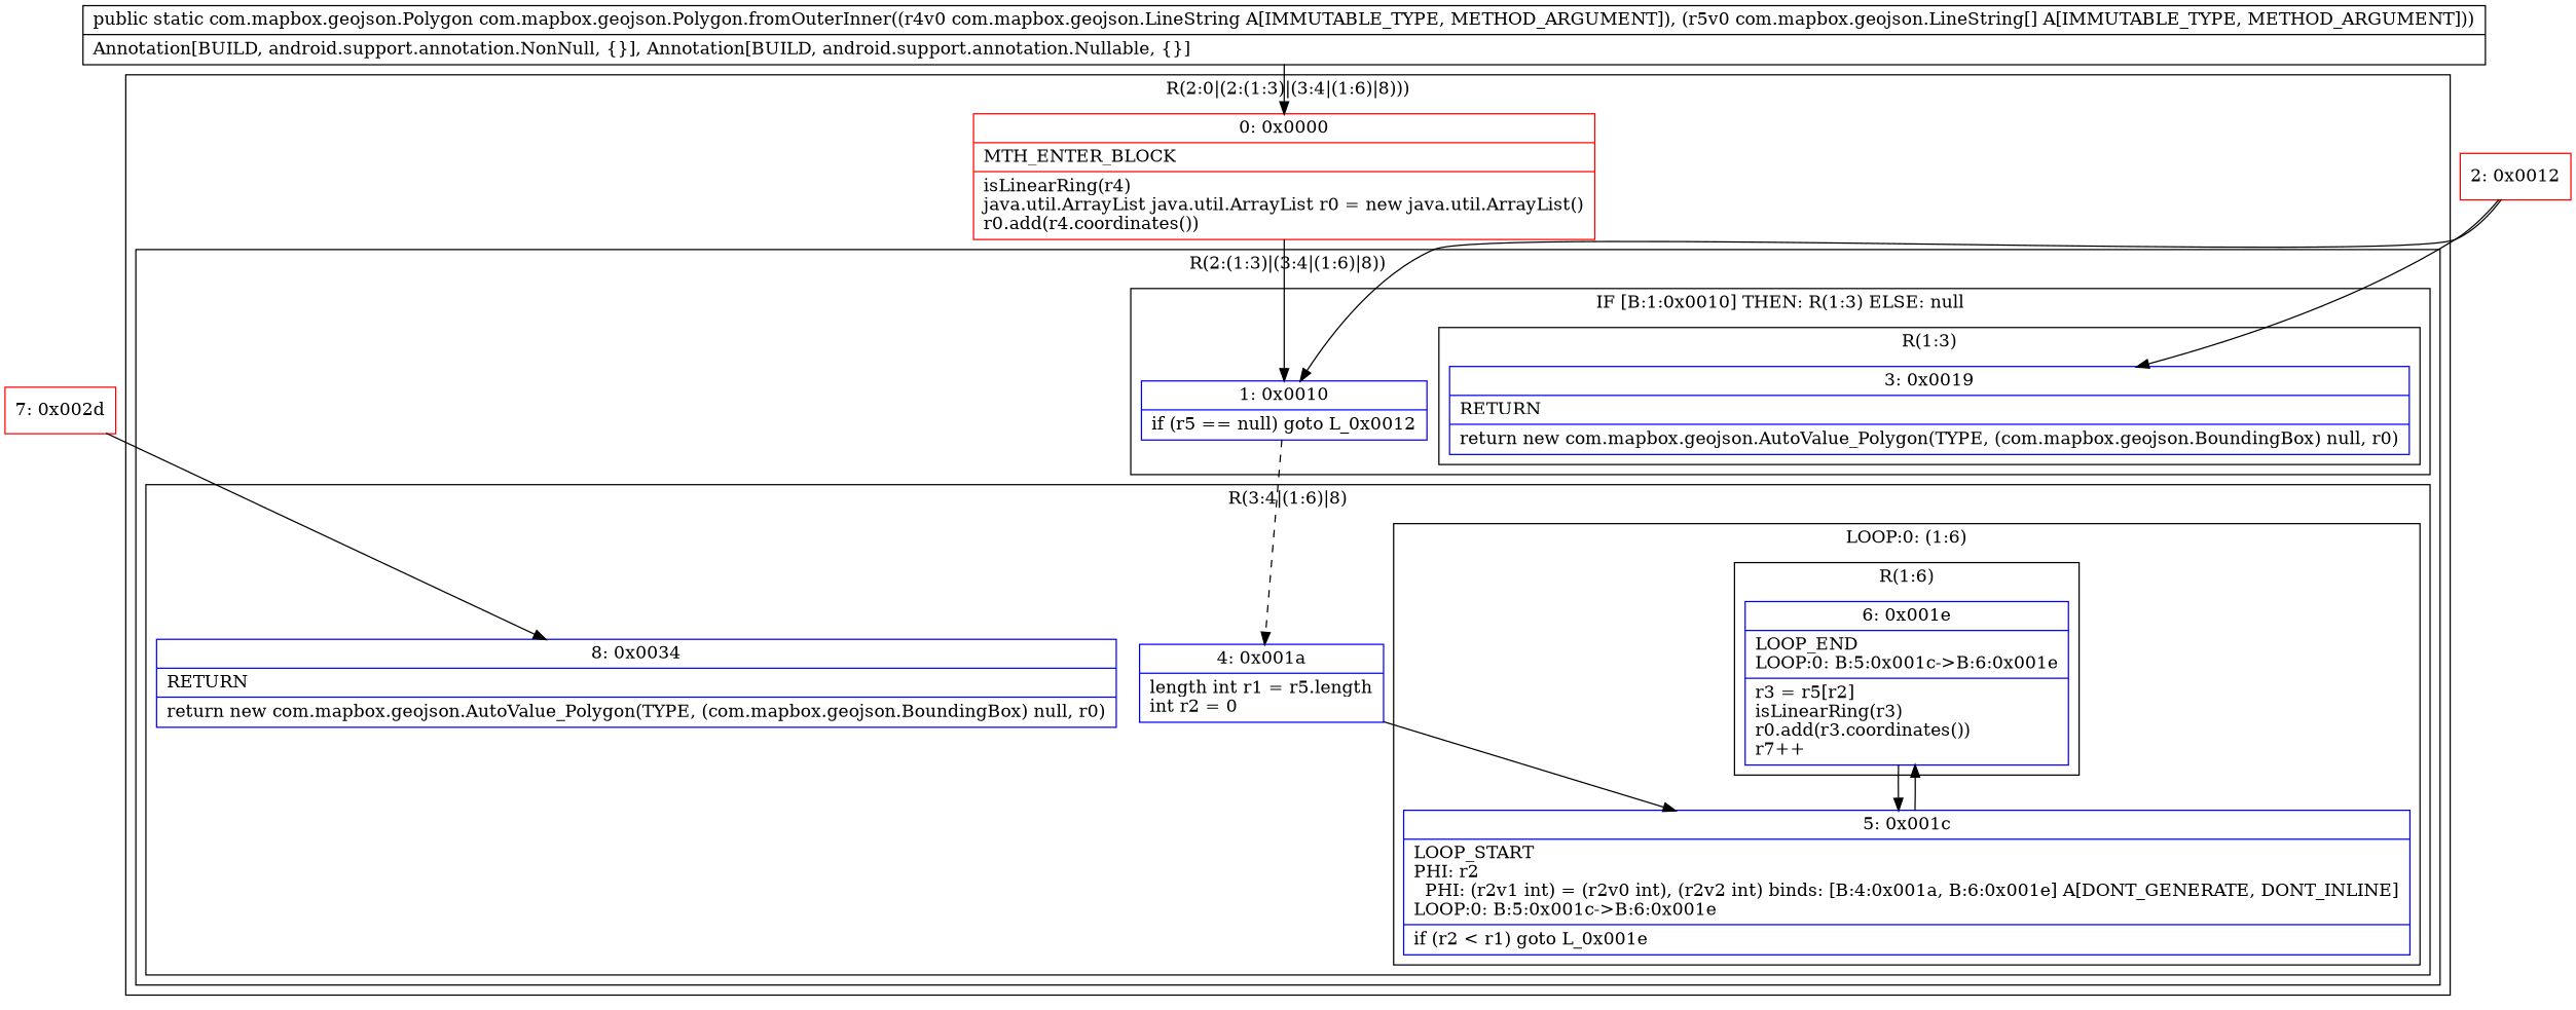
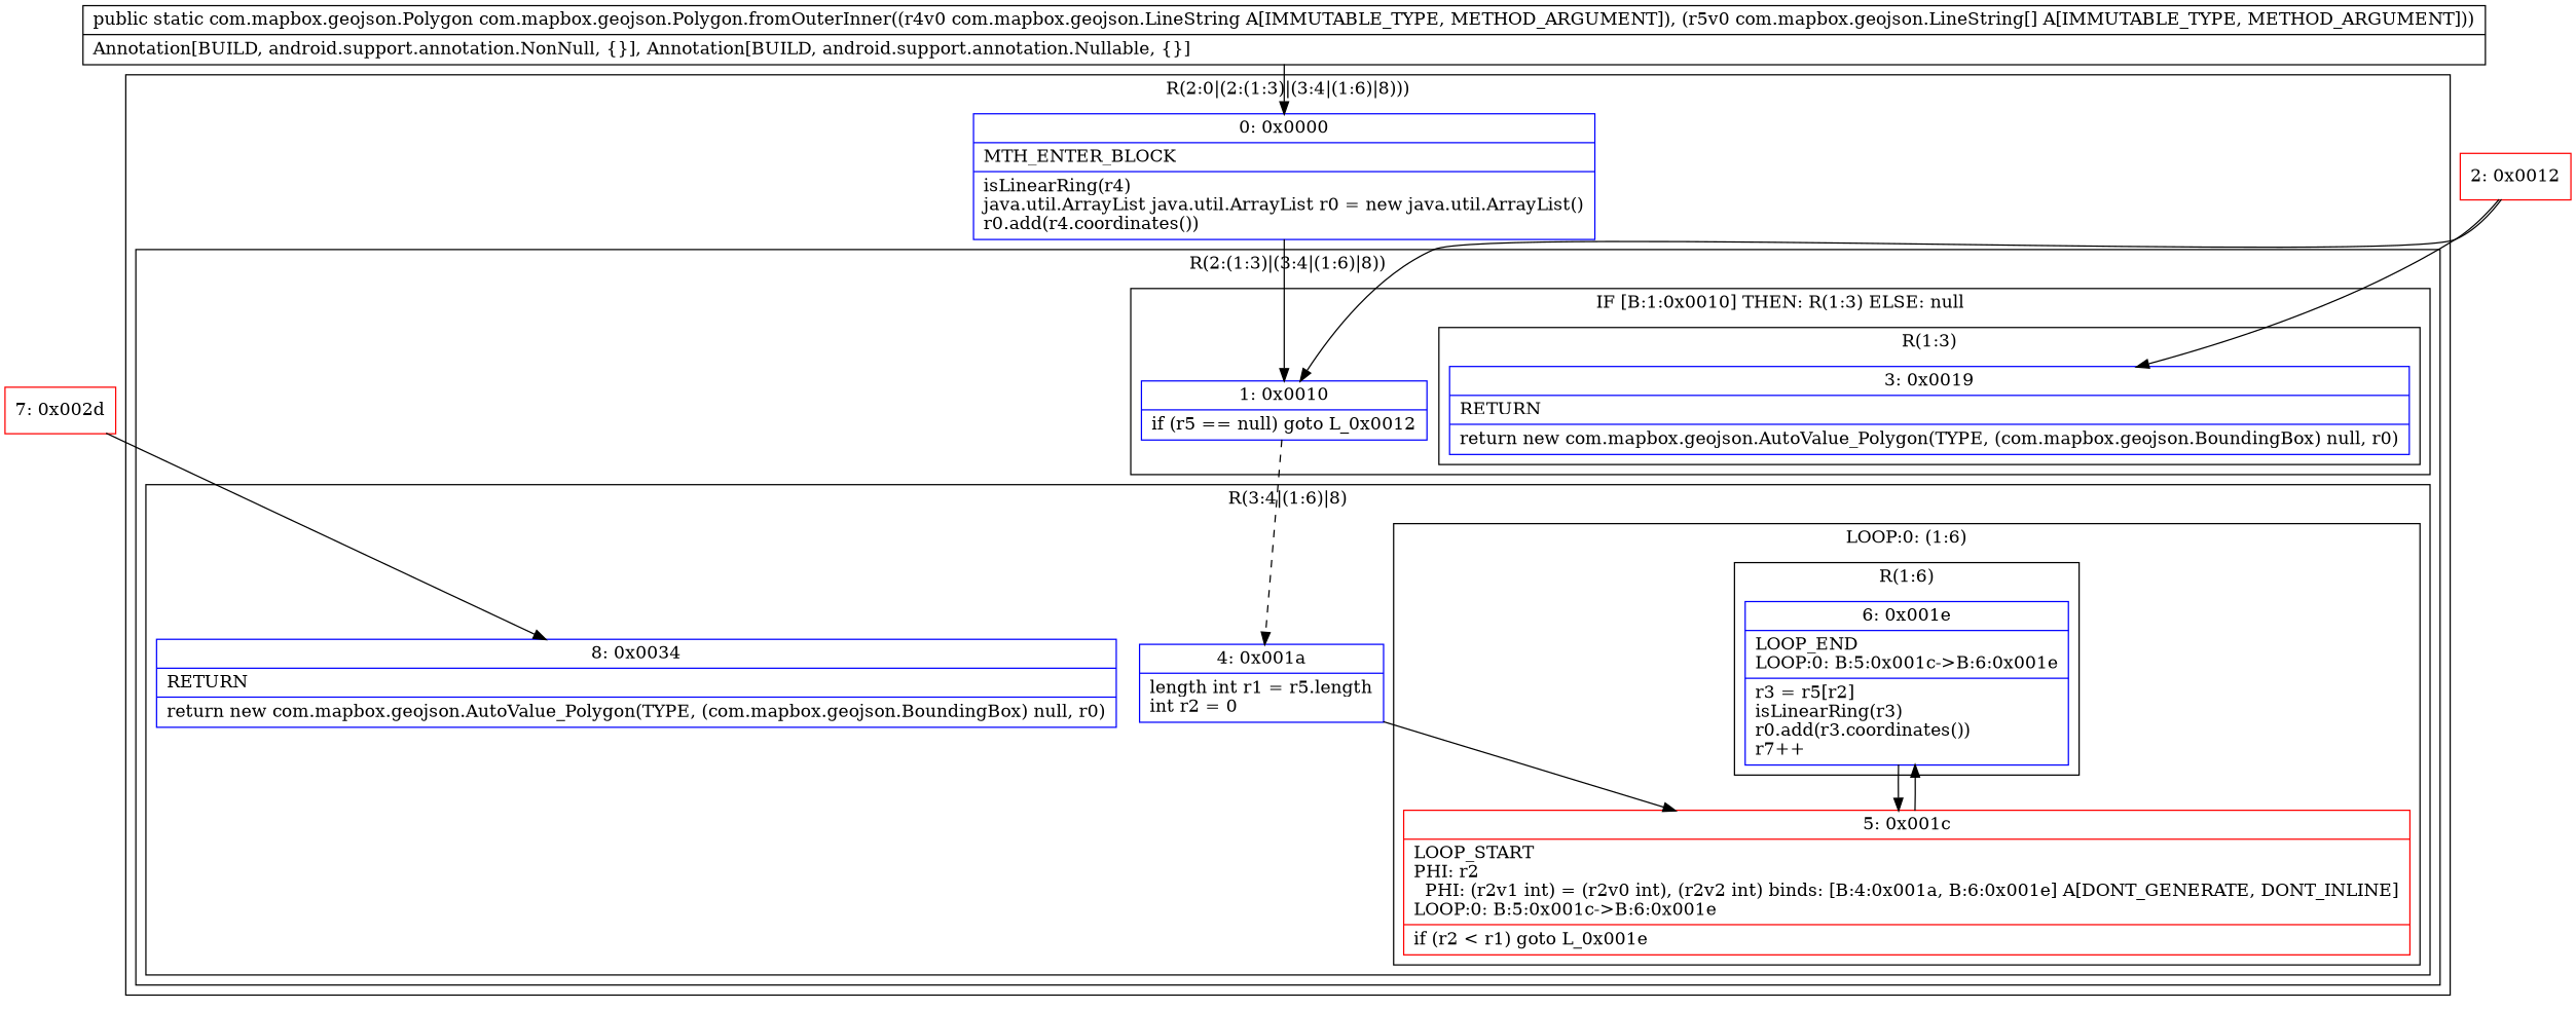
  digraph {
    node [color=blue shape=record]
    n1 [label="{3\:\ 0x0019|RETURN\l|return new com.mapbox.geojson.AutoValue_Polygon(TYPE, (com.mapbox.geojson.BoundingBox) null, r0)\l}"]
    n2 [label="{1\:\ 0x0010|if (r5 == null) goto L_0x0012\l}"]
    n3 [label="{6\:\ 0x001e|LOOP_END\lLOOP:0: B:5:0x001c\-\>B:6:0x001e\l|r3 = r5[r2]\lisLinearRing(r3)\lr0.add(r3.coordinates())\lr7++\l}"]
-   n4 [label="{5\:\ 0x001c|LOOP_START\lPHI: r2 \l  PHI: (r2v1 int) = (r2v0 int), (r2v2 int) binds: [B:4:0x001a, B:6:0x001e] A[DONT_GENERATE, DONT_INLINE]\lLOOP:0: B:5:0x001c\-\>B:6:0x001e\l|if (r2 \< r1) goto L_0x001e\l}"]
+   n4 [color=red label="{5\:\ 0x001c|LOOP_START\lPHI: r2 \l  PHI: (r2v1 int) = (r2v0 int), (r2v2 int) binds: [B:4:0x001a, B:6:0x001e] A[DONT_GENERATE, DONT_INLINE]\lLOOP:0: B:5:0x001c\-\>B:6:0x001e\l|if (r2 \< r1) goto L_0x001e\l}"]
    n5 [label="{4\:\ 0x001a|length int r1 = r5.length\lint r2 = 0\l}"]
    n6 [label="{8\:\ 0x0034|RETURN\l|return new com.mapbox.geojson.AutoValue_Polygon(TYPE, (com.mapbox.geojson.BoundingBox) null, r0)\l}"]
-   n7 [color=red label="{0\:\ 0x0000|MTH_ENTER_BLOCK\l|isLinearRing(r4)\ljava.util.ArrayList java.util.ArrayList r0 = new java.util.ArrayList()\lr0.add(r4.coordinates())\l}"]
+   n7 [label="{0\:\ 0x0000|MTH_ENTER_BLOCK\l|isLinearRing(r4)\ljava.util.ArrayList java.util.ArrayList r0 = new java.util.ArrayList()\lr0.add(r4.coordinates())\l}"]
    n8 [color=red label="{2\:\ 0x0012}"]
    n9 [color=red label="{7\:\ 0x002d}"]
    n10 [label="{public static com.mapbox.geojson.Polygon com.mapbox.geojson.Polygon.fromOuterInner((r4v0 com.mapbox.geojson.LineString A[IMMUTABLE_TYPE, METHOD_ARGUMENT]), (r5v0 com.mapbox.geojson.LineString[] A[IMMUTABLE_TYPE, METHOD_ARGUMENT]))  | Annotation[BUILD, android.support.annotation.NonNull, \{\}], Annotation[BUILD, android.support.annotation.Nullable, \{\}]\l}" color=""]
    subgraph cluster_1 {
      label="R(2:0|(2:(1:3)|(3:4|(1:6)|8)))"
      n7
      subgraph cluster_2 {
        label="R(2:(1:3)|(3:4|(1:6)|8))"
        subgraph cluster_3 {
          label="IF [B:1:0x0010] THEN: R(1:3) ELSE: null"
          n2
          subgraph cluster_4 {
            label="R(1:3)"
            n1
          }
        }
        subgraph cluster_5 {
          label="R(3:4|(1:6)|8)"
          n5
          n6
          subgraph cluster_6 {
            label="LOOP:0: (1:6)"
            n4
            subgraph cluster_7 {
              label="R(1:6)"
              n3
            }
          }
        }
      }
    }
    n2 -> n5 [style=dashed]
    n3 -> n4
    n4 -> n3
    n5 -> n4
    n7 -> n2
    n8 -> n1
    n8 -> n2
    n9 -> n6
    n10 -> n7
  }
